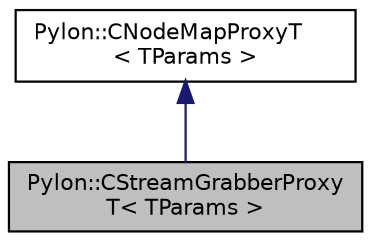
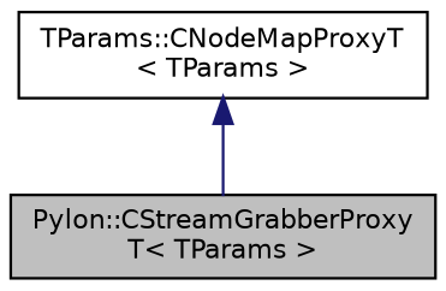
  digraph {
    node [color=black fontname=Helvetica fontsize=10 shape=record style=filled]
    n1 [fillcolor=grey75 fontcolor=black height=0.2 label="Pylon::CStreamGrabberProxy\lT\< TParams \>" width=0.4]
-   n2 [fillcolor=white height=0.2 label="Pylon::CNodeMapProxyT\l\< TParams \>" width=0.4]
+   n2 [fillcolor=white height=0.2 label="TParams::CNodeMapProxyT\l\< TParams \>" width=0.4]
    n2 -> n1 [color=midnightblue dir=back fontname=Helvetica fontsize=10 labelfontname=Helvetica labelfontsize=10 style=solid]
  }
